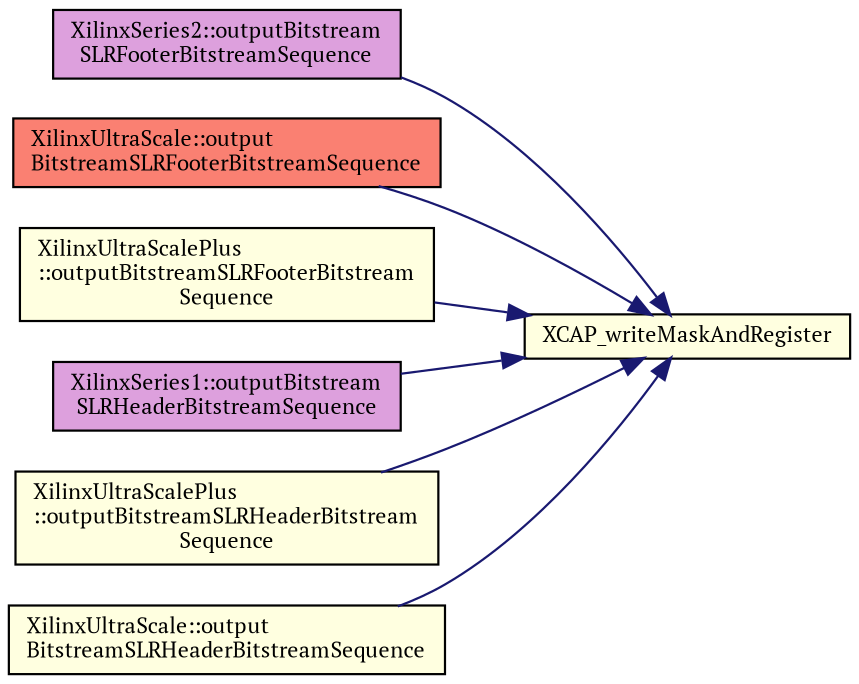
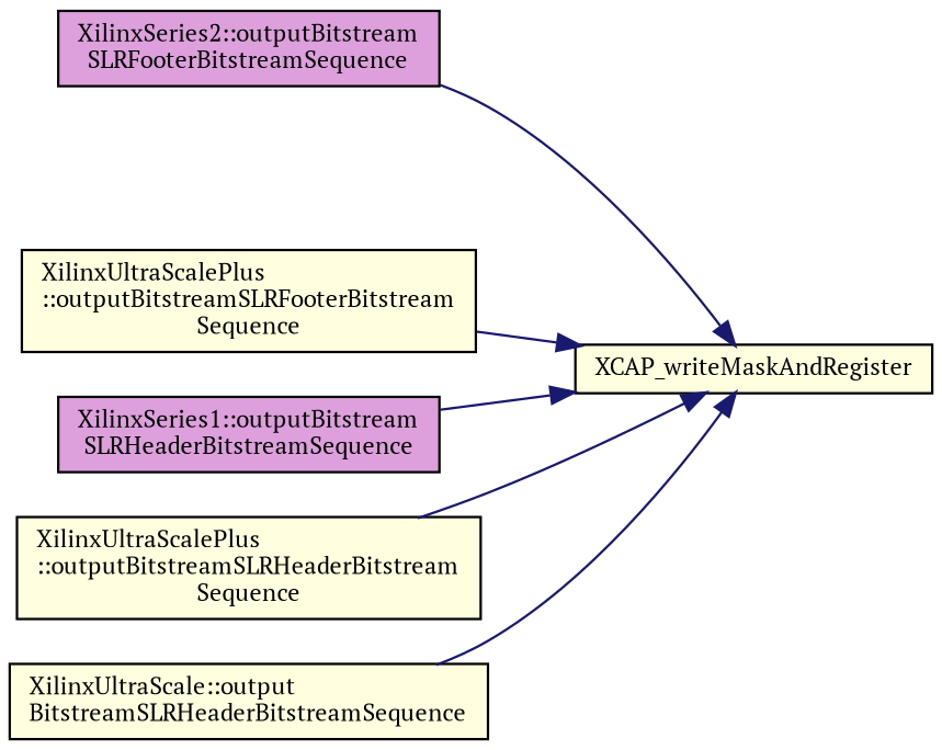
  digraph {
    fontname="PT Serif"
    rankdir=RL
    node [color=black fillcolor=lightyellow fontname="PT Serif" fontsize=10 shape=record style=filled]
    edge [color=midnightblue dir=back fontname="PT Serif" fontsize=10 labelfontname=Helvetica labelfontsize=10 style=solid]
    n1 [fontcolor=black height=0.2 label=XCAP_writeMaskAndRegister width=0.4]
    n2 [fillcolor=plum height=0.2 label="XilinxSeries2::outputBitstream\lSLRFooterBitstreamSequence" width=0.4]
-   n3 [fillcolor=salmon height=0.2 label="XilinxUltraScale::output\lBitstreamSLRFooterBitstreamSequence" width=0.4]
    n4 [height=0.2 label="XilinxUltraScalePlus\l::outputBitstreamSLRFooterBitstream\lSequence" width=0.4]
    n5 [fillcolor=plum height=0.2 label="XilinxSeries1::outputBitstream\lSLRHeaderBitstreamSequence" width=0.4]
    n6 [height=0.2 label="XilinxUltraScalePlus\l::outputBitstreamSLRHeaderBitstream\lSequence" width=0.4]
    n7 [height=0.2 label="XilinxUltraScale::output\lBitstreamSLRHeaderBitstreamSequence" width=0.4]
    n1 -> n2
-   n1 -> n3
    n1 -> n4
    n1 -> n5
    n1 -> n6
    n1 -> n7
  }
